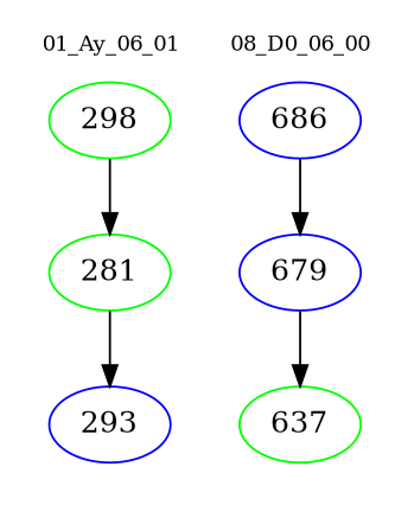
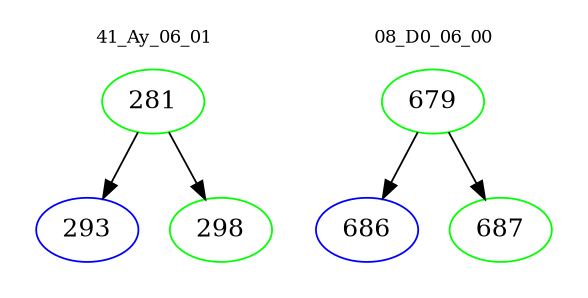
  digraph {
    node [color=green]
    edge [color=black]
    n1 [color=blue label=293]
    n2 [label=281]
    n3 [label=298]
    n4 [color=blue label=686]
-   n5 [color=blue label=679]
-   n6 [label=637]
+   n5 [label=679]
+   n6 [label=687]
    subgraph cluster_1 {
      color=white
      fontsize=10
-     label="01_Ay_06_01"
+     label="41_Ay_06_01"
      n1
      n2
      n3
    }
    subgraph cluster_2 {
      color=white
      fontsize=10
      label="08_D0_06_00"
      n4
      n5
      n6
    }
    n2 -> n1
-   n3 -> n2
-   n4 -> n5
+   n2 -> n3
+   n5 -> n4
    n5 -> n6
  }
